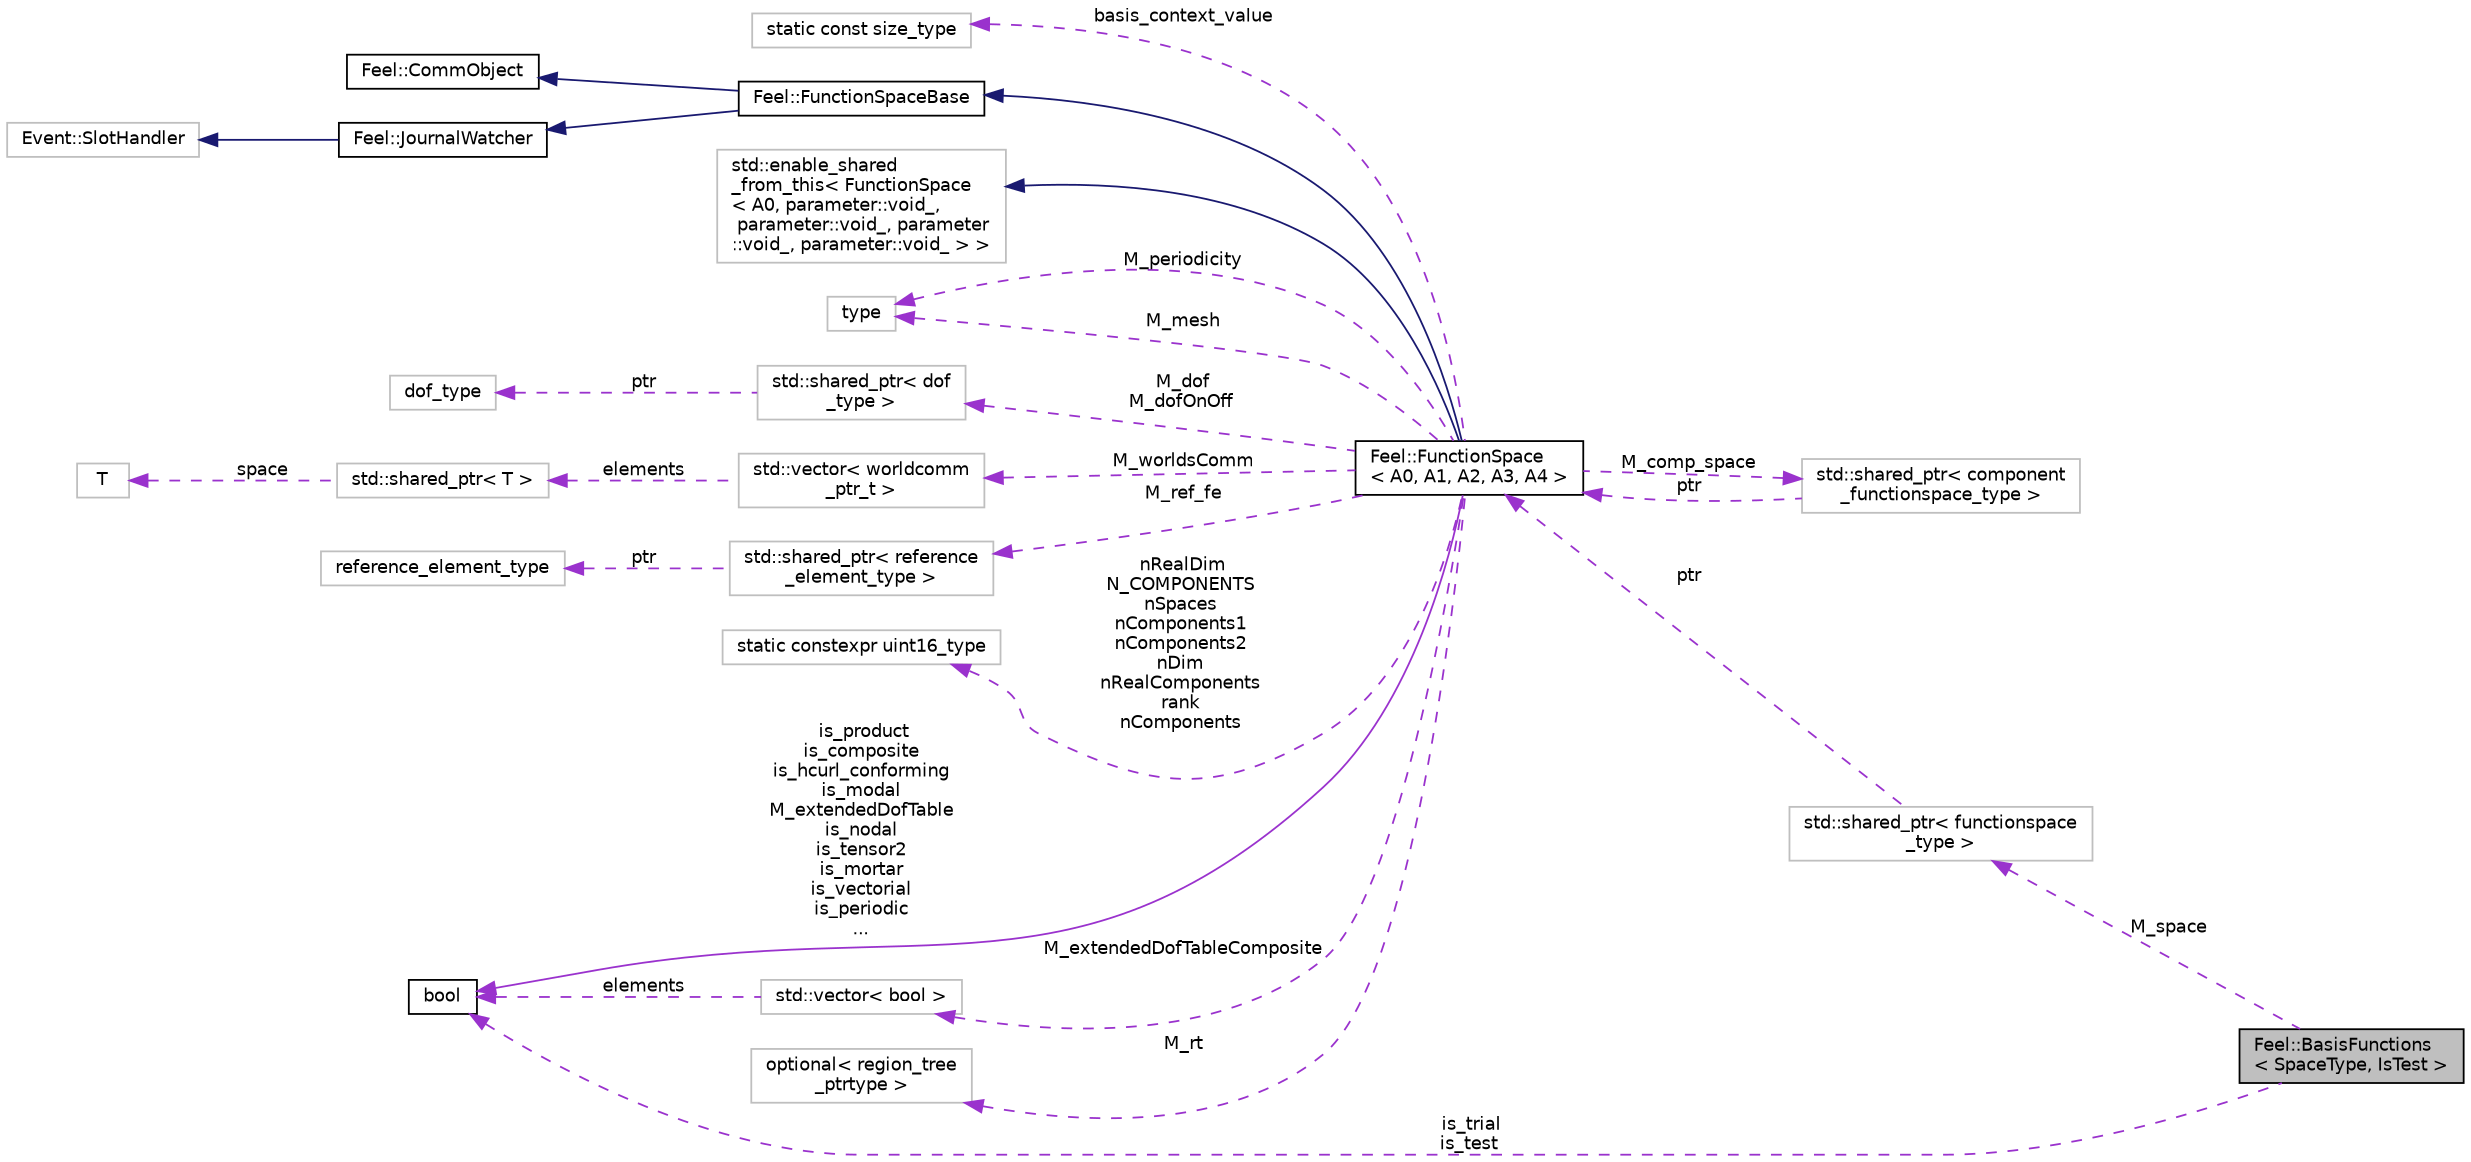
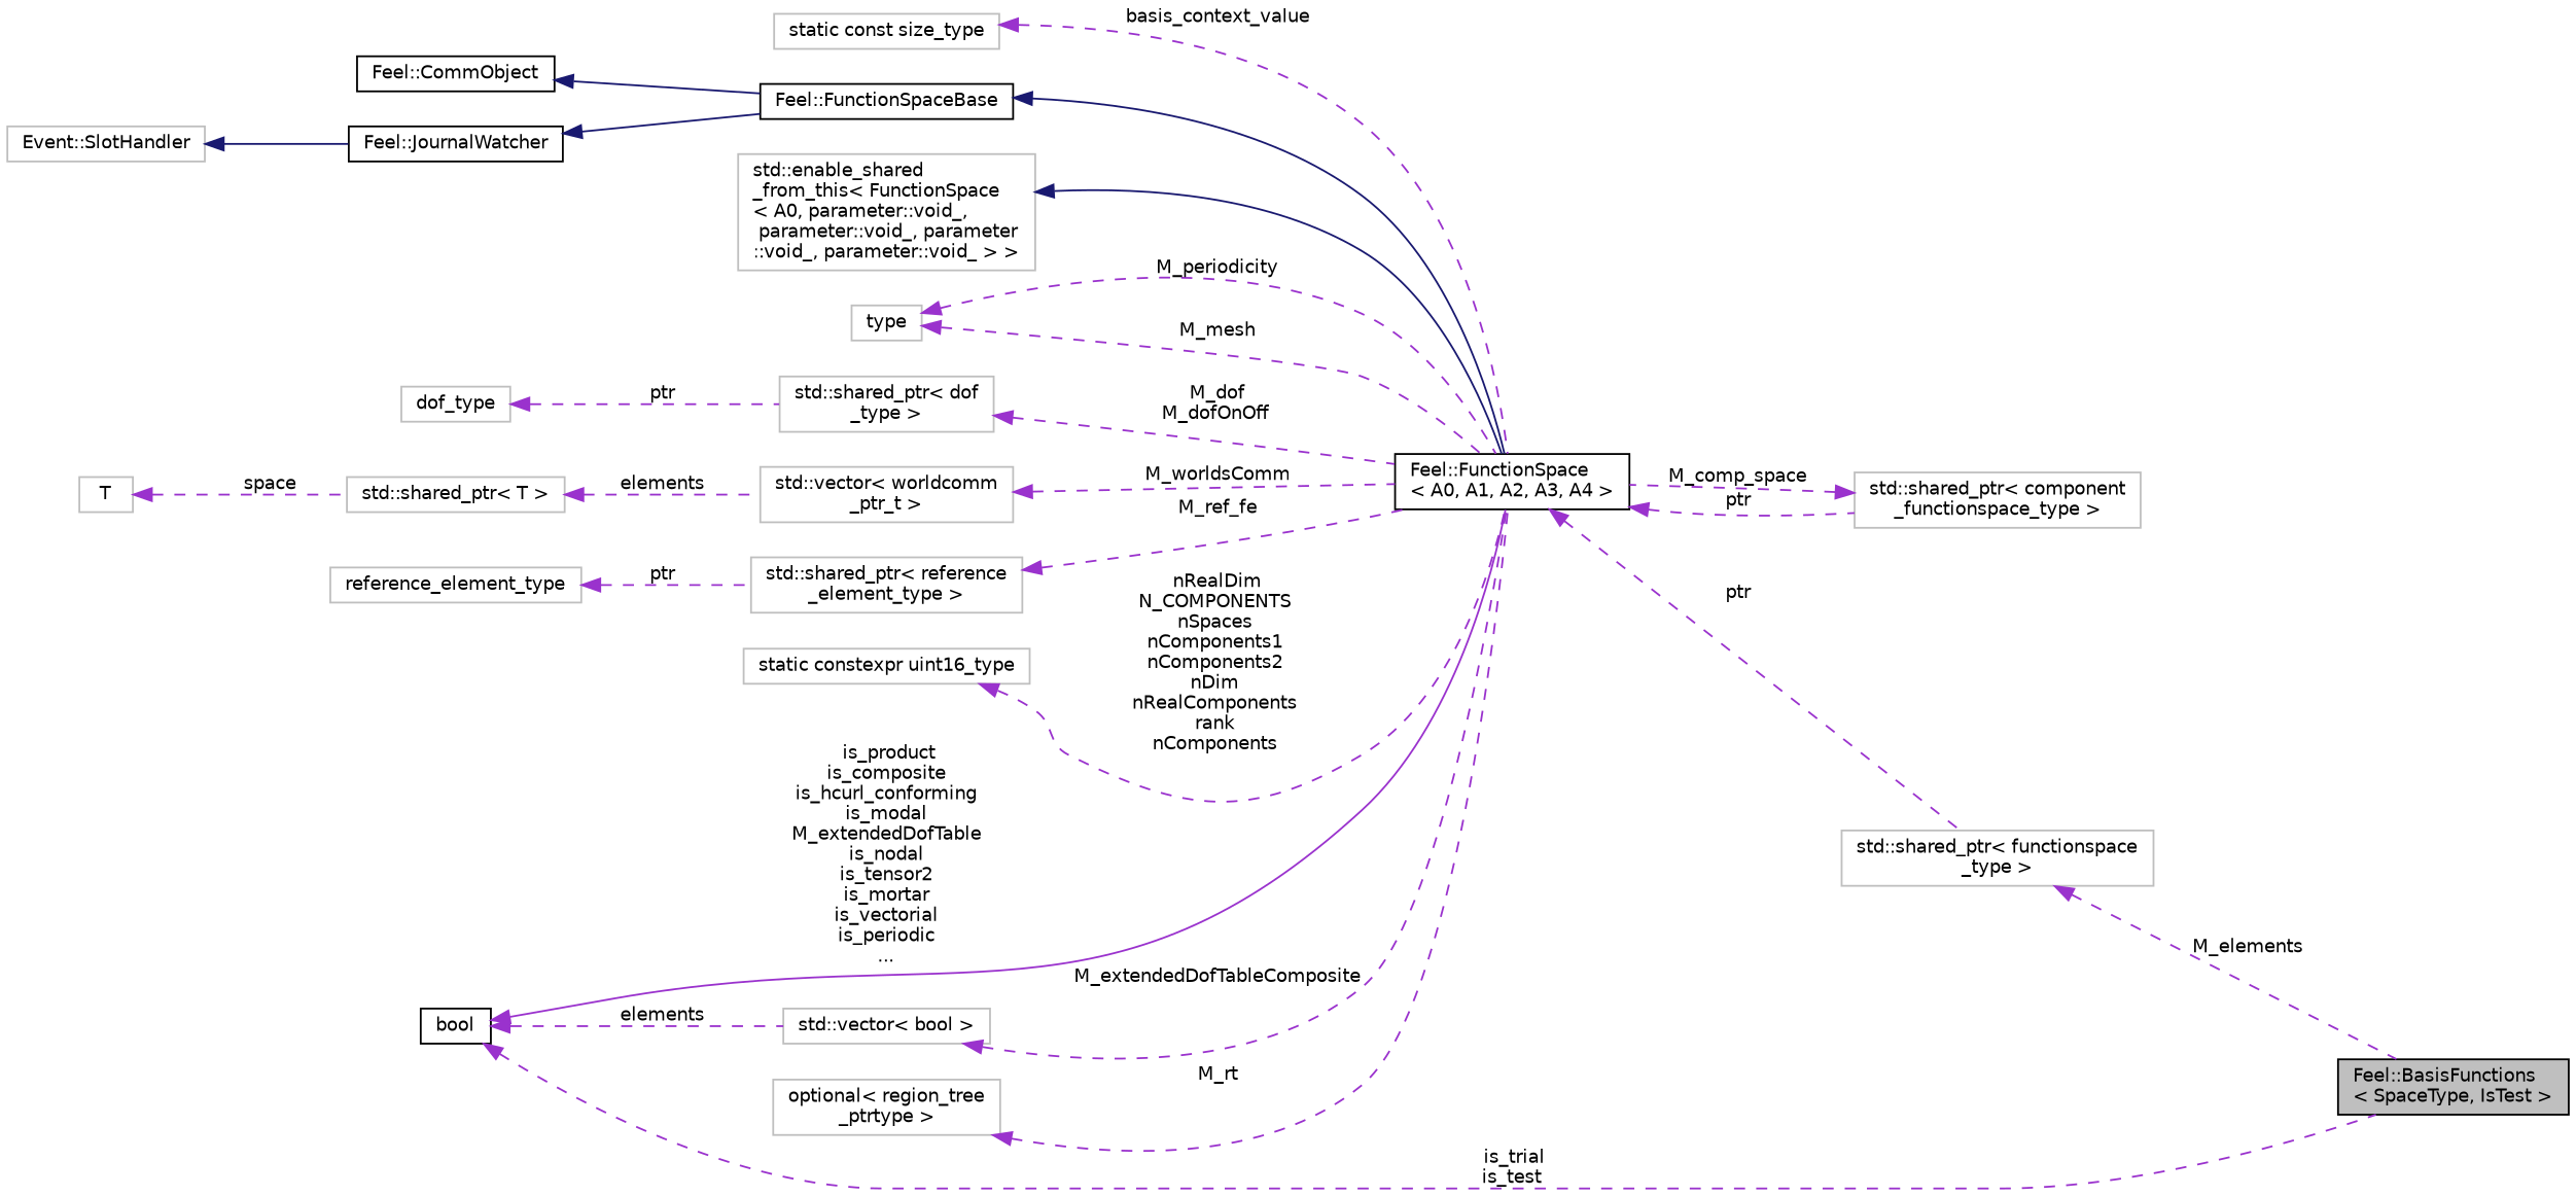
  digraph {
    rankdir=LR
    node [color=grey75 fillcolor=white fontname=Helvetica fontsize=10 shape=record style=filled]
    edge [color=darkorchid3 dir=back fontname=Helvetica fontsize=10 labelfontname=Helvetica labelfontsize=10 style=dashed]
    n1 [color=black fillcolor=grey75 fontcolor=black height=0.2 label="Feel::BasisFunctions\l\< SpaceType, IsTest \>" width=0.4]
    n2 [height=0.2 label="std::shared_ptr\< functionspace\l_type \>" width=0.4]
    n3 [color=black height=0.2 label="Feel::FunctionSpace\l\< A0, A1, A2, A3, A4 \>" width=0.4]
    n4 [height=0.2 label="std::shared_ptr\< component\l_functionspace_type \>" width=0.4]
    n5 [color=black height=0.2 label="Feel::FunctionSpaceBase" width=0.4]
    n6 [color=black height=0.2 label="Feel::CommObject" width=0.4]
    n7 [color=black height=0.2 label="Feel::JournalWatcher" width=0.4]
    n8 [height=0.2 label="Event::SlotHandler" width=0.4]
    n9 [height=0.2 label="std::enable_shared\l_from_this\< FunctionSpace\l\< A0, parameter::void_,\l parameter::void_, parameter\l::void_, parameter::void_ \> \>" width=0.4]
    n10 [height=0.2 label=type width=0.4]
    n11 [height=0.2 label="std::shared_ptr\< dof\l_type \>" width=0.4]
    n12 [height=0.2 label=dof_type width=0.4]
    n13 [height=0.2 label="std::vector\< worldcomm\l_ptr_t \>" width=0.4]
    n14 [height=0.2 label="std::shared_ptr\< T \>" width=0.4]
    n15 [height=0.2 label=T width=0.4]
    n16 [height=0.2 label="std::shared_ptr\< reference\l_element_type \>" width=0.4]
    n17 [height=0.2 label=reference_element_type width=0.4]
    n18 [height=0.2 label="static constexpr uint16_type" width=0.4]
    n19 [color=black height=0.2 label=bool width=0.4]
    n20 [height=0.2 label="std::vector\< bool \>" width=0.4]
    n21 [height=0.2 label="optional\< region_tree\l_ptrtype \>" width=0.4]
    n22 [height=0.2 label="static const size_type" width=0.4]
-   n2 -> n1 [label=" M_space"]
+   n2 -> n1 [label=" M_elements"]
    n3 -> n2 [label=" ptr"]
    n3 -> n4 [label=" ptr"]
    n4 -> n3 [label=" M_comp_space"]
    n5 -> n3 [color=midnightblue style=solid]
    n6 -> n5 [color=midnightblue style=solid]
    n7 -> n5 [color=midnightblue style=solid]
    n8 -> n7 [color=midnightblue style=solid]
    n9 -> n3 [color=midnightblue style=solid]
    n10 -> n3 [label=" M_mesh"]
    n10 -> n3 [label=" M_periodicity"]
    n11 -> n3 [label=" M_dof\nM_dofOnOff"]
    n12 -> n11 [label=" ptr"]
    n13 -> n3 [label=" M_worldsComm"]
    n14 -> n13 [label=" elements"]
    n15 -> n14 [label=" space"]
    n16 -> n3 [label=" M_ref_fe"]
    n17 -> n16 [label=" ptr"]
    n18 -> n3 [label=" nRealDim\nN_COMPONENTS\nnSpaces\nnComponents1\nnComponents2\nnDim\nnRealComponents\nrank\nnComponents"]
    n19 -> n1 [label=" is_trial\nis_test"]
    n19 -> n3 [label=" is_product\nis_composite\nis_hcurl_conforming\nis_modal\nM_extendedDofTable\nis_nodal\nis_tensor2\nis_mortar\nis_vectorial\nis_periodic\n..." style=solid]
    n19 -> n20 [label=" elements"]
    n20 -> n3 [label=" M_extendedDofTableComposite"]
    n21 -> n3 [label=" M_rt"]
    n22 -> n3 [label=" basis_context_value"]
  }
